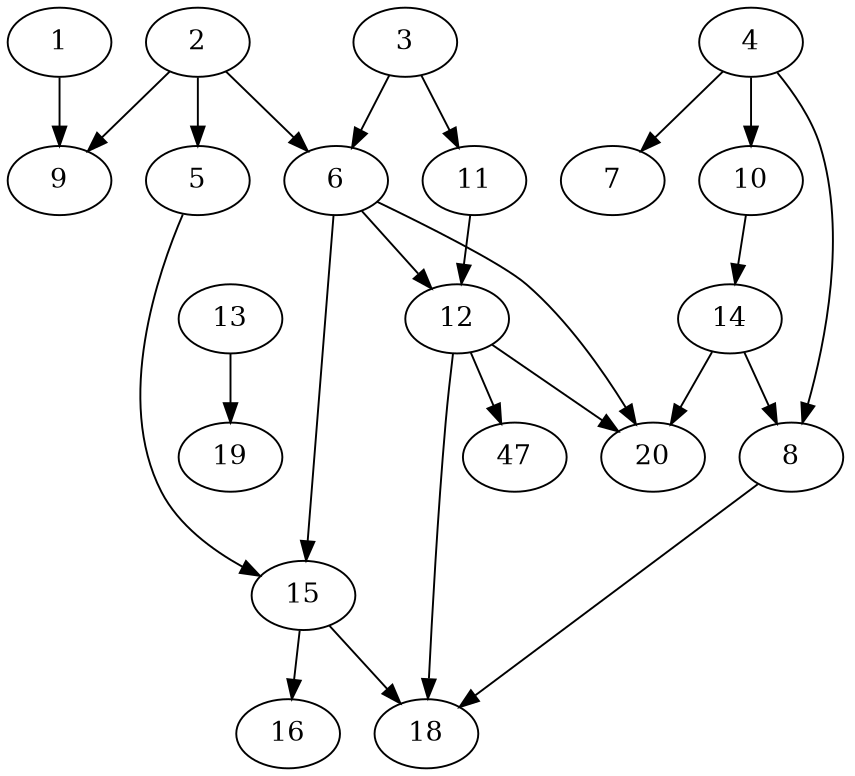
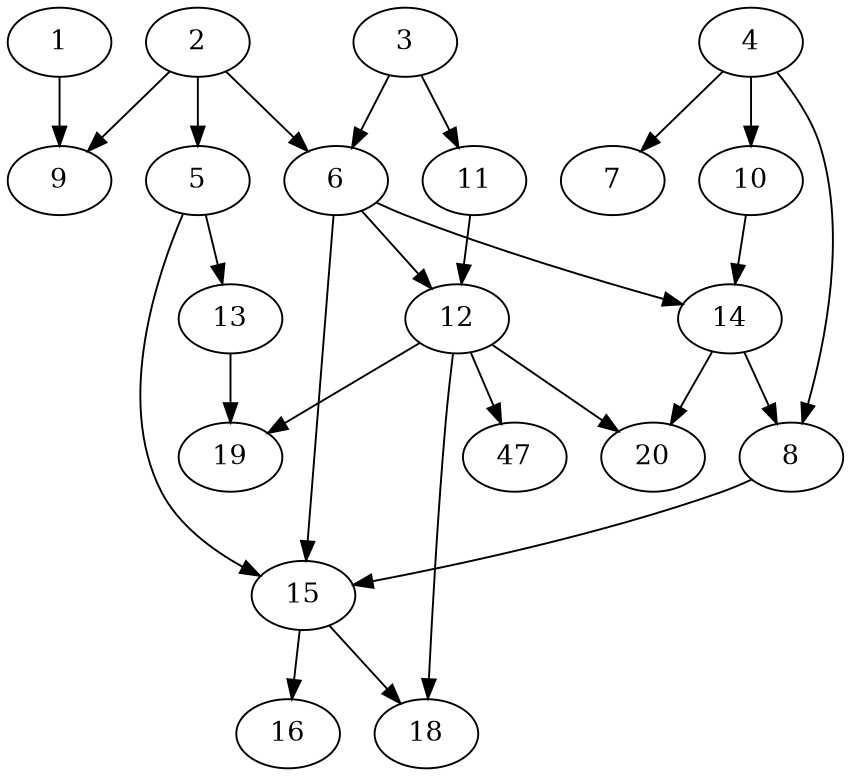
  digraph {
    fontname="DejaVu Serif"
    node [alpha=0.10 fontname="DejaVu Serif"]
    edge [fontname="DejaVu Serif"]
    1 [expect_size=19966976]
    9 [alpha=0.18 expect_size=42159104]
    2 [alpha=0.15 expect_size=38256640]
    5 [alpha=0.08 expect_size=45040640]
    6 [alpha=0.16 expect_size=44322816]
    13 [alpha=0.15 expect_size=47543296]
    15 [alpha=0.00 expect_size=28894208]
    12 [alpha=0.13 expect_size=12688384]
    14 [alpha=0.15 expect_size=50835456]
    19 [alpha=0.07 expect_size=33933312]
    18 [alpha=0.01 expect_size=20433920]
    16 [alpha=0.09 expect_size=48333824]
    n13 [expect_size=39654400 label=47]
    20 [alpha=0.07 expect_size=30138368]
    8 [alpha=0.06 expect_size=25212928]
    3 [alpha=0.01 expect_size=16148480]
    11 [expect_size=37434368]
    4 [alpha=0.11 expect_size=19539968]
    7 [alpha=0.12 expect_size=14345216]
    10 [alpha=0.04 expect_size=8945664]
    1 -> 9
    2 -> 9
    2 -> 5
    2 -> 6
+   5 -> 13
    5 -> 15
    6 -> 15
    6 -> 12
-   6 -> 20
+   6 -> 14
    13 -> 19
    15 -> 18
    15 -> 16
+   12 -> 19
    12 -> 18
    12 -> n13
    12 -> 20
    14 -> 20
    14 -> 8
-   8 -> 18
+   8 -> 15
    3 -> 6
    3 -> 11
    11 -> 12
    4 -> 8
    4 -> 7
    4 -> 10
    10 -> 14
  }
